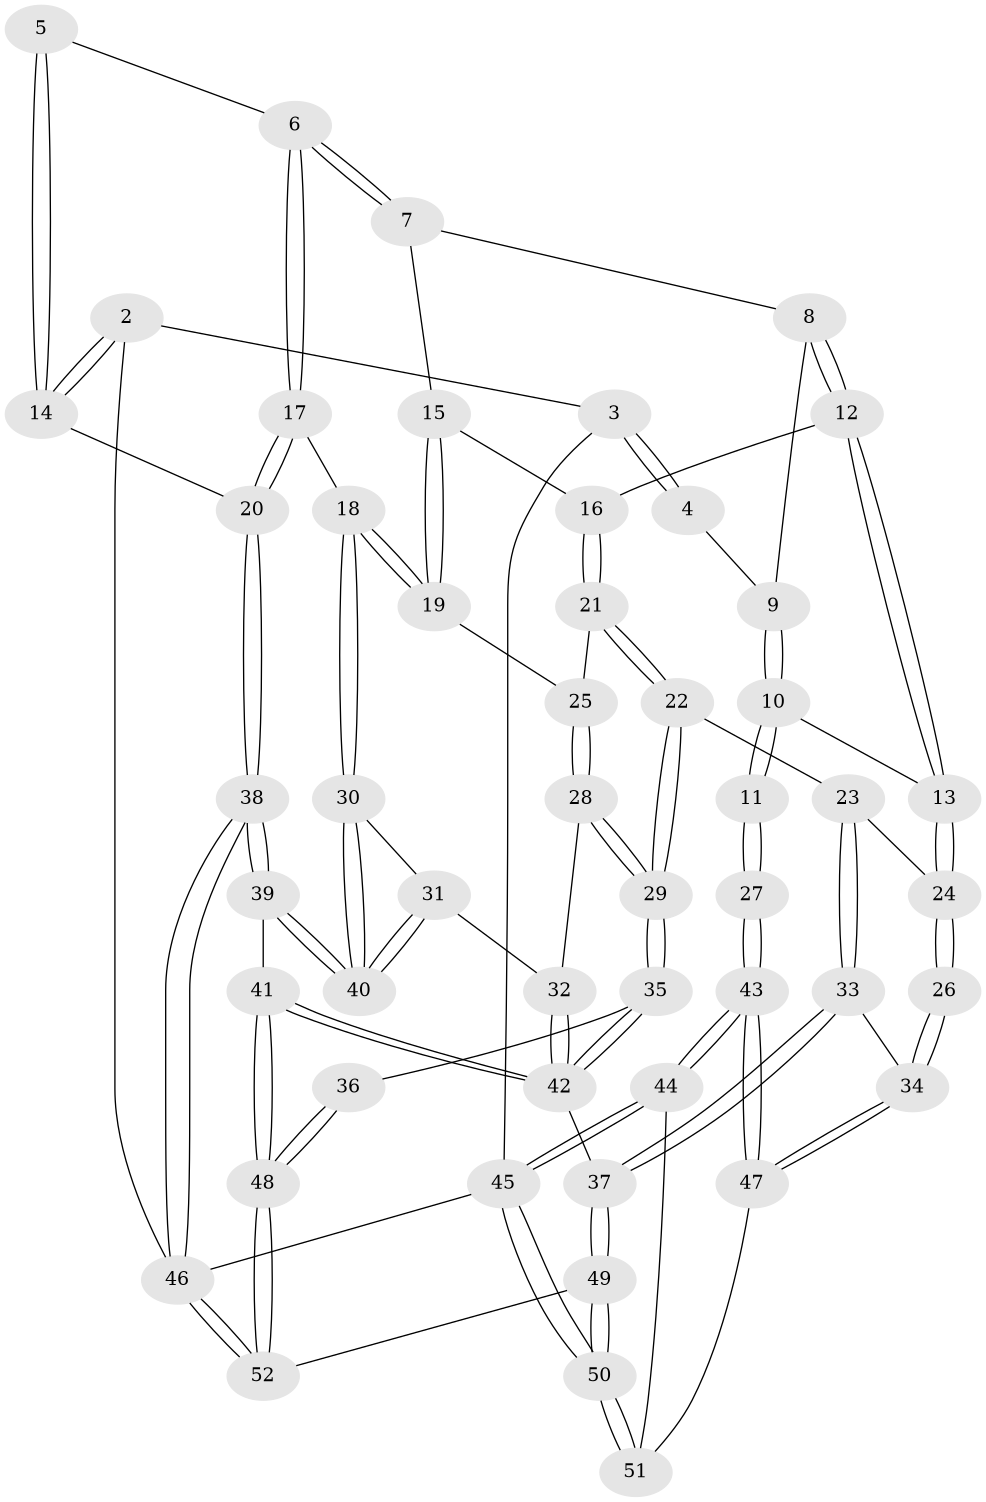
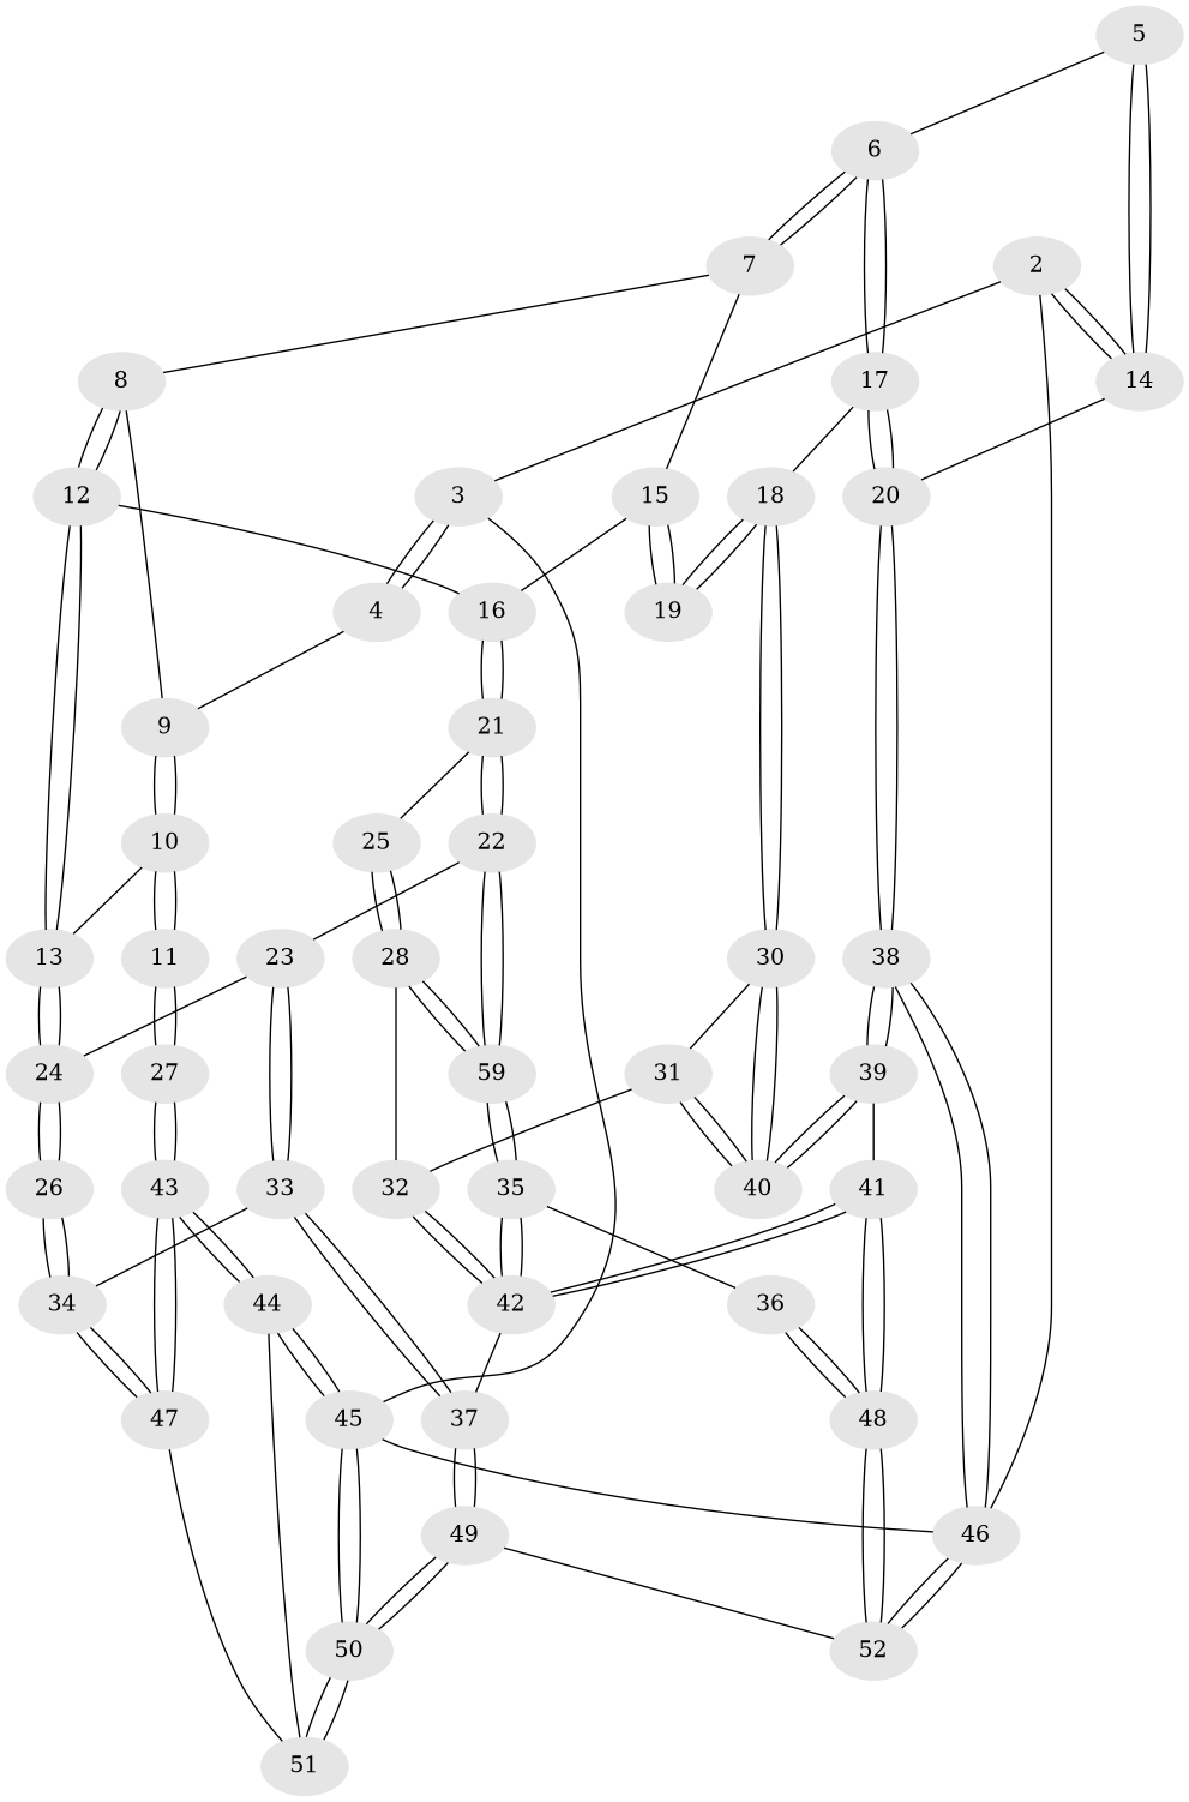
  graph {
    node [color=gray90 style=filled]
    2
    3
    14
    46
    5
    6
    4
    45
    20
    52
    9
    11
    27
    50
    10
    7
    17
    8
    15
    18
    12
    16
    19
    13
    24
    43
    21
    26
    38
    25
    22
    30
    31
    40
    28
    39
    23
-   29
+   29 [label=59]
    33
    35
    34
    37
    32
    47
    44
    42
    36
    49
    51
    48
    41
    2 -- 3
    2 -- 14
    2 -- 14
    2 -- 46
    3 -- 4
    3 -- 4
    3 -- 45
    14 -- 20
    46 -- 52
    46 -- 52
    5 -- 14
    5 -- 14
    5 -- 6
    6 -- 7
    6 -- 7
    6 -- 17
    6 -- 17
    4 -- 9
    45 -- 46
    45 -- 50
    45 -- 50
    20 -- 38
    20 -- 38
    9 -- 10
    9 -- 10
    11 -- 27
    11 -- 27
    27 -- 43
    27 -- 43
    50 -- 51
    50 -- 51
    10 -- 11
    10 -- 11
    10 -- 13
    7 -- 8
    7 -- 15
    17 -- 20
    17 -- 20
    17 -- 18
    8 -- 9
    8 -- 12
    8 -- 12
    15 -- 16
    15 -- 19
    15 -- 19
    18 -- 19
    18 -- 19
    18 -- 30
    18 -- 30
    12 -- 16
    12 -- 13
    12 -- 13
    16 -- 21
    16 -- 21
-   19 -- 25
    13 -- 24
    13 -- 24
    24 -- 26
    24 -- 26
    43 -- 47
    43 -- 47
    43 -- 44
    43 -- 44
    21 -- 25
    21 -- 22
    21 -- 22
    26 -- 34
    26 -- 34
    38 -- 46
    38 -- 46
    38 -- 39
    38 -- 39
    25 -- 28
    25 -- 28
    22 -- 23
    22 -- 29
    22 -- 29
    30 -- 31
    30 -- 40
    30 -- 40
    31 -- 40
    31 -- 40
    31 -- 32
    28 -- 29
    28 -- 29
    28 -- 32
    39 -- 40
    39 -- 40
    39 -- 41
    23 -- 24
    23 -- 33
    23 -- 33
    29 -- 35
    29 -- 35
    33 -- 34
    33 -- 37
    33 -- 37
    35 -- 42
    35 -- 42
    35 -- 36
    34 -- 47
    34 -- 47
    37 -- 49
    37 -- 49
    32 -- 42
    32 -- 42
    47 -- 51
    44 -- 45
    44 -- 45
    44 -- 51
    42 -- 37
    36 -- 48
    36 -- 48
    49 -- 52
    49 -- 50
    49 -- 50
    48 -- 52
    48 -- 52
    41 -- 42
    41 -- 42
    41 -- 48
    41 -- 48
  }
